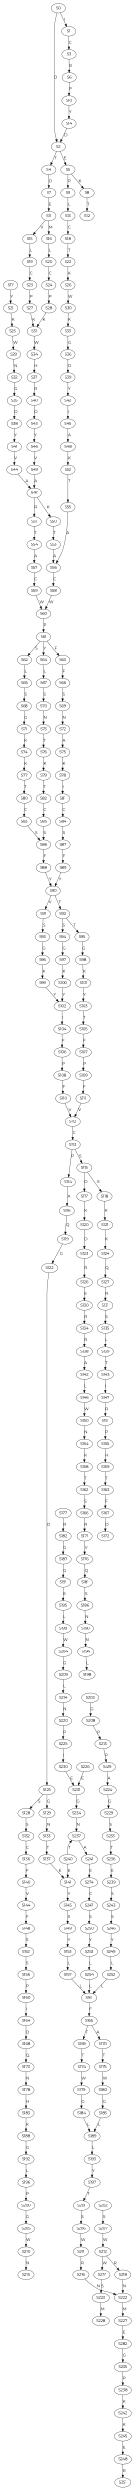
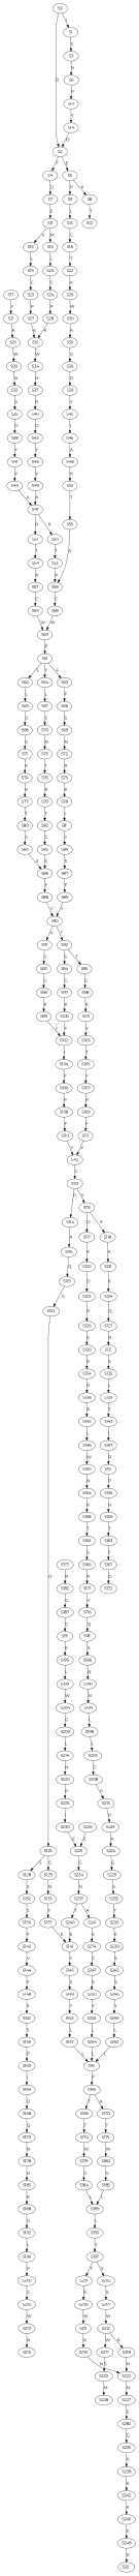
  strict digraph {
    fontname=Montserrat
    node [fontname=Montserrat]
    edge [fontname=Montserrat]
    S0
    S1
    S2
    S3
    S4
    S5
    S6
    S7
    S8
    S9
    S10
    S11
    S12
    S13
    S14
    S15
    S16
    S18
    S19
    S20
    S17
    S21
    S22
    S23
    S24
    S25
    S26
    S27
    S28
    S29
    S30
    S31
    S32
    S33
    S34
    S35
    S36
    S37
    S38
    S39
    S40
    S41
    S42
    S43
    S44
    S45
    S46
    S47
    S48
    S49
    S50
    S51
    S52
    S53
    S54
    S55
    S56
    S57
    S58
    S59
    S60
    S61
    S62
    S63
    S64
    S65
    S66
    S67
    S68
    S69
    S70
    S71
    S72
    S73
    S74
    S75
    S76
    S77
    S78
    S79
    S80
    S81
    S82
    S83
    S84
    S85
    S86
    S87
    S88
    S89
    S90
    S91
    S92
    S93
    S94
    S95
    S96
    S97
    S98
    S99
    S100
    S101
    S102
    S103
    S104
    S105
    S106
    S107
    S108
    S109
    S110
    S111
    S112
    S113
    S114
    S115
    S116
    S117
    S118
    S119
    S120
    S121
    S122
    S123
    S124
    S125
    S126
    S127
    S128
    S129
    S130
    S131
    S132
    S133
    S134
    S135
    S136
    S137
    S138
    S139
    S140
    S141
    S142
    S143
    S144
    S145
    S146
    S147
    S148
    S149
    S150
    S151
    S152
    S153
    S154
    S155
    S156
    S157
    S158
    S159
    S160
    S161
    S162
    S163
    S164
    S165
    S166
    S167
    S168
    S169
    S170
    S171
    S172
    S173
    S174
    S175
    S176
    S178
    S179
    S180
    S181
    S177
    S182
    S183
    S184
    S185
    S186
    S187
    S188
    S189
    S190
    S191
    S192
    S193
    S194
    S195
    S196
    S197
    S198
    S199
    S200
    S201
    S202
    S203
    S204
    S205
    S206
    S207
    S208
    S209
    S210
    S211
    S212
    S213
    S214
    S215
    S216
    S217
    S218
    n220 [label=S419]
    S220
    S222
    S223
    S224
    S225
    S227
    S228
    S229
    S230
    S226
    S231
    n232 [label=S282]
    S233
    S234
    S235
    S236
    S237
    S238
    S239
    S240
    S241
    S242
    S243
    n244 [label=S274]
    S245
    S246
    S247
    S248
    S249
    S250
    S251
    S252
    S253
    S254
    S0 -> S1 [label=I]
    S0 -> S2 [label=D]
    S1 -> S3 [label=C]
    S2 -> S4 [label=T]
    S2 -> S5 [label=E]
    S3 -> S6 [label=R]
    S4 -> S7 [label=D]
    S5 -> S8 [label=K]
    S5 -> S9 [label=P]
    S6 -> S10 [label=P]
    S7 -> S11 [label=E]
    S8 -> S12 [label=T]
    S9 -> S13 [label=L]
    S10 -> S14 [label=Y]
    S11 -> S15 [label=V]
    S11 -> S16 [label=M]
    S13 -> S18 [label=C]
    S14 -> S2 [label=D]
    S15 -> S19 [label=L]
    S16 -> S20 [label=L]
    S18 -> S22 [label=T]
    S19 -> S23 [label=C]
    S20 -> S24 [label=C]
    S17 -> S21 [label=Y]
    S21 -> S25 [label=K]
    S22 -> S26 [label=K]
    S23 -> S27 [label=P]
    S24 -> S28 [label=P]
    S25 -> S29 [label=W]
    S26 -> S30 [label=W]
    S27 -> S31 [label=K]
    S28 -> S31 [label=K]
    S29 -> S32 [label=N]
    S30 -> S33 [label=K]
    S31 -> S34 [label=W]
    S32 -> S35 [label=G]
    S33 -> S36 [label=G]
    S34 -> S37 [label=H]
    S35 -> S38 [label=D]
    S36 -> S39 [label=D]
    S37 -> S40 [label=R]
    S38 -> S41 [label=Y]
    S39 -> S42 [label=Y]
    S40 -> S43 [label=D]
    S41 -> S44 [label=V]
    S42 -> S45 [label=I]
    S43 -> S46 [label=Y]
    S44 -> S47 [label=A]
    S45 -> S48 [label=A]
    S46 -> S49 [label=V]
    S47 -> S50 [label=K]
    S47 -> S51 [label=R]
    S48 -> S52 [label=K]
    S49 -> S47 [label=A]
    S50 -> S53 [label=T]
    S51 -> S54 [label=T]
    S52 -> S55 [label=T]
    S53 -> S56 [label=A]
    S54 -> S57 [label=A]
    S55 -> S56 [label=A]
    S56 -> S58 [label=C]
    S57 -> S59 [label=C]
    S58 -> S60 [label=W]
    S59 -> S60 [label=W]
    S60 -> S61 [label=P]
    S61 -> S62 [label=S]
    S61 -> S63 [label=F]
    S61 -> S64 [label=Y]
    S62 -> S65 [label=L]
    S63 -> S66 [label=F]
    S64 -> S67 [label=L]
    S65 -> S68 [label=S]
    S66 -> S69 [label=S]
    S67 -> S70 [label=S]
    S68 -> S71 [label=G]
    S69 -> S72 [label=N]
    S70 -> S73 [label=N]
    S71 -> S74 [label=K]
    S72 -> S75 [label=A]
    S73 -> S76 [label=T]
    S74 -> S77 [label=K]
    S75 -> S78 [label=K]
    S76 -> S79 [label=K]
    S77 -> S80 [label=T]
    S78 -> S81 [label=I]
    S79 -> S82 [label=T]
    S80 -> S83 [label=C]
    S81 -> S84 [label=C]
    S82 -> S85 [label=C]
    S83 -> S86 [label=S]
    S84 -> S87 [label=S]
    S85 -> S86 [label=S]
    S86 -> S88 [label=F]
    S87 -> S89 [label=F]
    S88 -> S90 [label=Y]
    S89 -> S90 [label=Y]
    S90 -> S91 [label=V]
    S90 -> S92 [label=T]
    S91 -> S93 [label=S]
    S92 -> S94 [label=S]
    S92 -> S95 [label=T]
    S93 -> S96 [label=G]
    S94 -> S97 [label=G]
    S95 -> S98 [label=G]
    S96 -> S99 [label=K]
    S97 -> S100 [label=K]
    S98 -> S101 [label=K]
    S99 -> S102 [label=Y]
    S100 -> S102 [label=Y]
    S101 -> S103 [label=Y]
    S102 -> S104 [label=I]
    S103 -> S105 [label=T]
    S104 -> S106 [label=F]
    S105 -> S107 [label=F]
    S106 -> S108 [label=P]
    S107 -> S109 [label=P]
    S108 -> S110 [label=F]
    S109 -> S111 [label=F]
    S110 -> S112 [label=V]
    S111 -> S112 [label=V]
    S112 -> S113 [label=C]
    S113 -> S114 [label=P]
    S113 -> S115 [label=S]
    S114 -> S116 [label=A]
    S115 -> S117 [label=D]
    S115 -> S118 [label=E]
    S116 -> S119 [label=Q]
    S117 -> S120 [label=K]
    S118 -> S121 [label=K]
    S119 -> S122 [label=G]
    S120 -> S123 [label=D]
    S121 -> S124 [label=K]
    S122 -> S125 [label=D]
    S123 -> S126 [label=R]
    S124 -> S127 [label=Q]
    S125 -> S128 [label=S]
    S125 -> S129 [label=G]
    S126 -> S130 [label=E]
    S127 -> S131 [label=R]
    S128 -> S132 [label=S]
    S129 -> S133 [label=N]
    S130 -> S134 [label=R]
    S131 -> S135 [label=S]
    S132 -> S136 [label=C]
    S133 -> S137 [label=T]
    S134 -> S138 [label=R]
    S135 -> S139 [label=L]
    S136 -> S140 [label=F]
    S137 -> S141 [label=E]
    S138 -> S142 [label=A]
    S139 -> S143 [label=T]
    S140 -> S144 [label=V]
    S141 -> S145 [label=Y]
    S142 -> S146 [label=L]
    S143 -> S147 [label=I]
    S144 -> S148 [label=F]
    S145 -> S149 [label=S]
    S146 -> S150 [label=W]
    S147 -> S151 [label=R]
    S148 -> S152 [label=S]
    S149 -> S153 [label=Y]
    S150 -> S154 [label=N]
    S151 -> S155 [label=P]
    S152 -> S156 [label=S]
    S153 -> S157 [label=L]
    S154 -> S158 [label=K]
    S155 -> S159 [label=H]
    S156 -> S160 [label=P]
    S157 -> S161 [label=L]
    S158 -> S162 [label=T]
    S159 -> S163 [label=T]
    S160 -> S164 [label=I]
    S161 -> S165 [label=F]
    S162 -> S166 [label=S]
    S163 -> S167 [label=F]
    S164 -> S168 [label=D]
    S165 -> S169 [label=T]
    S165 -> S170 [label=A]
    S166 -> S171 [label=R]
    S167 -> S172 [label=D]
    S168 -> S173 [label=Q]
    S169 -> S174 [label=T]
    S170 -> S175 [label=T]
    S171 -> S176 [label=V]
    S173 -> S178 [label=N]
    S174 -> S179 [label=W]
    S175 -> S180 [label=W]
    S176 -> S181 [label=Q]
    S178 -> S183 [label=H]
    S179 -> S184 [label=G]
    S180 -> S185 [label=G]
    S181 -> S186 [label=S]
    S177 -> S182 [label=R]
    S182 -> S187 [label=G]
    S183 -> S188 [label=K]
    S184 -> S189 [label=L]
    S185 -> S189 [label=L]
    S186 -> S190 [label=N]
    S187 -> S191 [label=G]
    S188 -> S192 [label=G]
    S189 -> S193 [label=L]
    S190 -> S194 [label=N]
    S191 -> S195 [label=E]
    S192 -> S196 [label=L]
    S193 -> S197 [label=Y]
    S194 -> S198 [label=L]
    S195 -> S199 [label=L]
    S196 -> S200 [label=P]
    S197 -> S201 [label=T]
+   S197 -> S202 [label=S]
+   S198 -> S203 [label=L]
    S199 -> S204 [label=W]
    S200 -> S205 [label=G]
    S201 -> S206 [label=S]
    S202 -> S207 [label=S]
    S203 -> S208 [label=G]
    S204 -> S209 [label=G]
    S205 -> S210 [label=W]
    S206 -> S211 [label=W]
    S207 -> S212 [label=W]
    S208 -> S213 [label=P]
    S209 -> S214 [label=L]
    S210 -> S215 [label=N]
    S211 -> S216 [label=R]
    S212 -> S217 [label=W]
    S212 -> S218 [label=R]
    S213 -> n220 [label=P]
    S214 -> S220 [label=N]
    S216 -> S222 [label=N]
    S217 -> S223 [label=S]
    S218 -> S222 [label=N]
    n220 -> S224 [label=A]
    S220 -> S225 [label=P]
    S222 -> S227 [label=M]
    S223 -> S228 [label=M]
    S224 -> S229 [label=G]
    S225 -> S230 [label=I]
    S227 -> n232 [label=E]
    S229 -> S233 [label=S]
    S230 -> S231 [label=E]
    S226 -> S231 [label=E]
    S231 -> S234 [label=G]
    n232 -> S235 [label=G]
    S233 -> S236 [label=T]
    S234 -> S237 [label=N]
    S235 -> S238 [label=P]
    S236 -> S239 [label=E]
-   S240 -> S237 [label=T]
+   S237 -> S240 [label=T]
    S237 -> S241 [label=A]
    S238 -> S242 [label=K]
    S239 -> S243 [label=S]
    S240 -> S141 [label=E]
    S241 -> n244 [label=E]
    S242 -> S245 [label=K]
    S243 -> S246 [label=S]
    n244 -> S247 [label=C]
    S245 -> S248 [label=E]
    S246 -> S249 [label=Y]
    S247 -> S250 [label=S]
    S248 -> S251 [label=R]
    S249 -> S252 [label=L]
    S250 -> S253 [label=Y]
    S252 -> S161 [label=L]
    S253 -> S254 [label=L]
    S254 -> S161 [label=L]
  }
